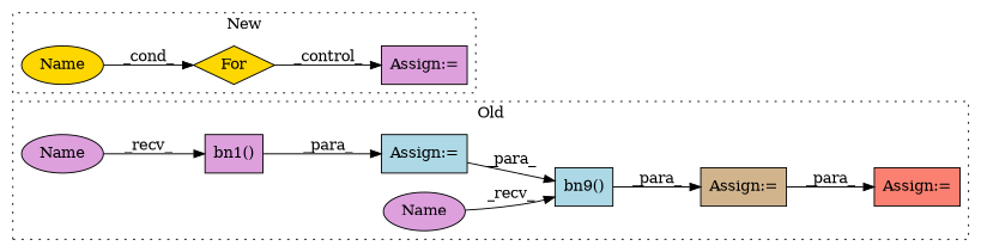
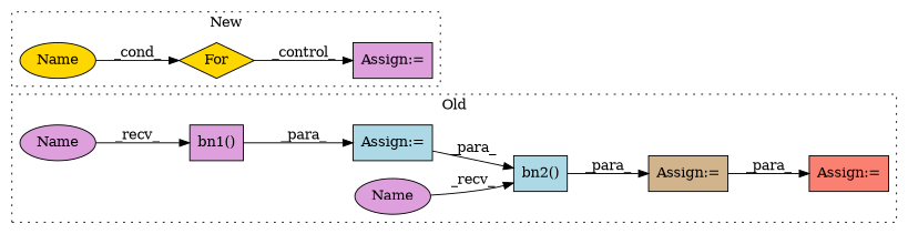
  digraph {
    rankdir=LR
    node [a=68 l=3 shape=box style=filled fillcolor=plum]
-   n1 [a=75 l="9,1" label="bn9()" s="4939,4970" fillcolor=lightblue]
+   n1 [a=75 l="9,1" label="bn2()" s="4939,4970" fillcolor=lightblue]
    n2 [a=75 l="9,1" label="bn1()" s="4863,4894"]
    n3 [label="Assign:=" s=4860 fillcolor=lightblue]
    n4 [label="Assign:=" s=4983 fillcolor=salmon]
    n5 [label="Assign:=" s=4936 fillcolor=tan]
    n6 [a=87 l=4 label=Name s=4863 shape=ellipse]
    n7 [a=87 l=4 label=Name s=4939 shape=ellipse]
    n8 [a=107 l="4,14" label=For s="4598,4623" shape=diamond fillcolor=gold]
    n9 [a=87 l=5 label=Name s=4602 shape=ellipse fillcolor=gold]
    n10 [label="Assign:=" s=4640]
    subgraph cluster_1 {
      label=Old
      style=dotted
      n1
      n2
      n3
      n4
      n5
      n6
      n7
    }
    subgraph cluster_2 {
      label=New
      style=dotted
      n8
      n9
      n10
    }
    n1 -> n5 [label=_para_]
    n2 -> n3 [label=_para_]
    n3 -> n1 [label=_para_]
    n5 -> n4 [label=_para_]
    n6 -> n2 [label=_recv_]
    n7 -> n1 [label=_recv_]
    n8 -> n10 [label=_control_]
    n9 -> n8 [label=_cond_]
  }
